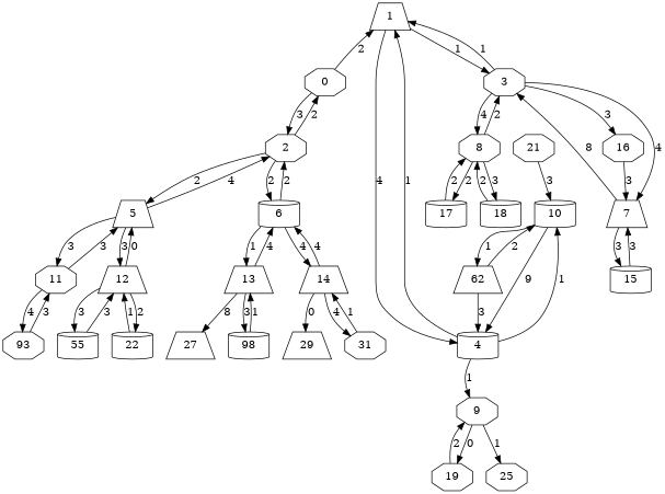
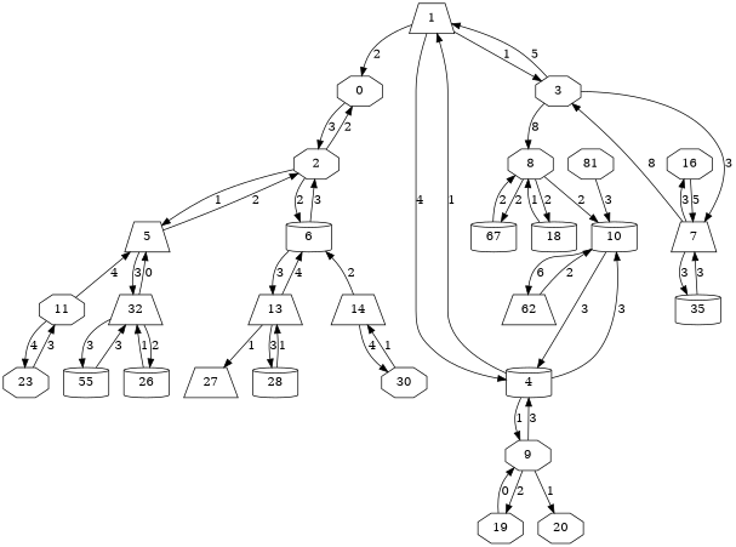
  strict digraph {
    node [shape=octagon]
    1 [shape=trapezium]
    0
    2
    3
    4 [shape=cylinder]
    5 [shape=trapezium]
    6 [shape=cylinder]
    7 [shape=trapezium]
    8
    9
    10 [shape=cylinder]
    11
-   12 [shape=trapezium]
+   12 [shape=trapezium label=32]
    13 [shape=trapezium]
    14 [shape=trapezium]
-   15 [shape=cylinder]
+   15 [shape=cylinder label=35]
    16
-   17 [shape=cylinder]
+   17 [shape=cylinder label=67]
    18 [shape=cylinder]
    19
-   20 [label=25]
+   20
    n22 [label=62 shape=trapezium]
-   23 [label=93]
+   23
    n24 [label=55 shape=cylinder]
-   26 [shape=cylinder label=22]
+   26 [shape=cylinder]
    27 [shape=trapezium]
-   28 [shape=cylinder label=98]
-   29 [shape=trapezium]
-   30 [label=31]
-   21
+   28 [shape=cylinder]
+   30
+   21 [label=81]
    1 -> 3 [label=1]
    1 -> 4 [label=4]
-   0 -> 1 [label=2]
+   1 -> 0 [label=2]
    0 -> 2 [label=3]
    2 -> 0 [label=2]
-   2 -> 5 [label=2]
+   2 -> 5 [label=1]
    2 -> 6 [label=2]
-   3 -> 1 [label=1]
-   3 -> 7 [label=4]
-   3 -> 8 [label=4]
+   3 -> 1 [label=5]
+   3 -> 7 [label=3]
+   3 -> 8 [label=8]
    4 -> 1 [label=1]
    4 -> 9 [label=1]
-   4 -> 10 [label=1]
-   5 -> 2 [label=4]
-   5 -> 11 [label=3]
+   4 -> 10 [label=3]
+   5 -> 2 [label=2]
    5 -> 12 [label=3]
-   6 -> 2 [label=2]
-   6 -> 13 [label=1]
-   6 -> 14 [label=4]
+   6 -> 2 [label=3]
+   6 -> 13 [label=3]
    7 -> 3 [label=8]
    7 -> 15 [label=3]
-   3 -> 16 [label=3]
-   8 -> 3 [label=2]
+   7 -> 16 [label=3]
+   8 -> 10 [label=2]
    8 -> 17 [label=2]
-   8 -> 18 [label=3]
-   n22 -> 4 [label=3]
-   9 -> 19 [label=0]
+   8 -> 18 [label=2]
+   9 -> 4 [label=3]
+   9 -> 19 [label=2]
    9 -> 20 [label=1]
-   10 -> 4 [label=9]
-   10 -> n22 [label=1]
-   11 -> 5 [label=3]
+   10 -> 4 [label=3]
+   10 -> n22 [label=6]
+   11 -> 5 [label=4]
    11 -> 23 [label=4]
    12 -> 5 [label=0]
    12 -> n24 [label=3]
    12 -> 26 [label=2]
    13 -> 6 [label=4]
-   13 -> 27 [label=8]
+   13 -> 27 [label=1]
    13 -> 28 [label=3]
-   14 -> 6 [label=4]
-   14 -> 29 [label=0]
+   14 -> 6 [label=2]
    14 -> 30 [label=4]
    15 -> 7 [label=3]
-   16 -> 7 [label=3]
+   16 -> 7 [label=5]
    17 -> 8 [label=2]
-   18 -> 8 [label=2]
-   19 -> 9 [label=2]
+   18 -> 8 [label=1]
+   19 -> 9 [label=0]
    n22 -> 10 [label=2]
    23 -> 11 [label=3]
    n24 -> 12 [label=3]
    26 -> 12 [label=1]
    28 -> 13 [label=1]
    30 -> 14 [label=1]
    21 -> 10 [label=3]
  }
